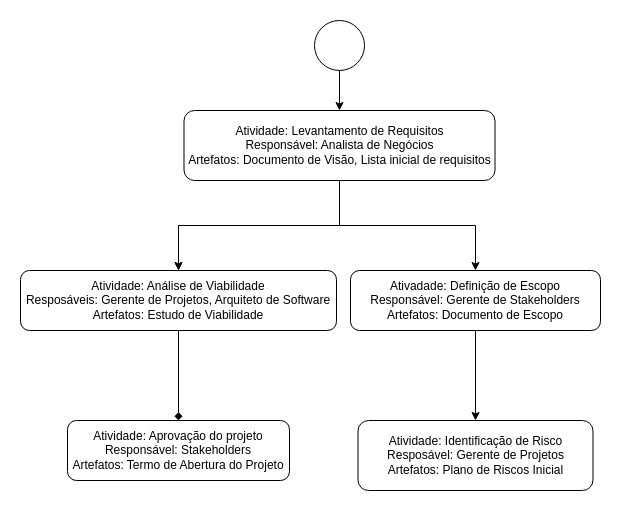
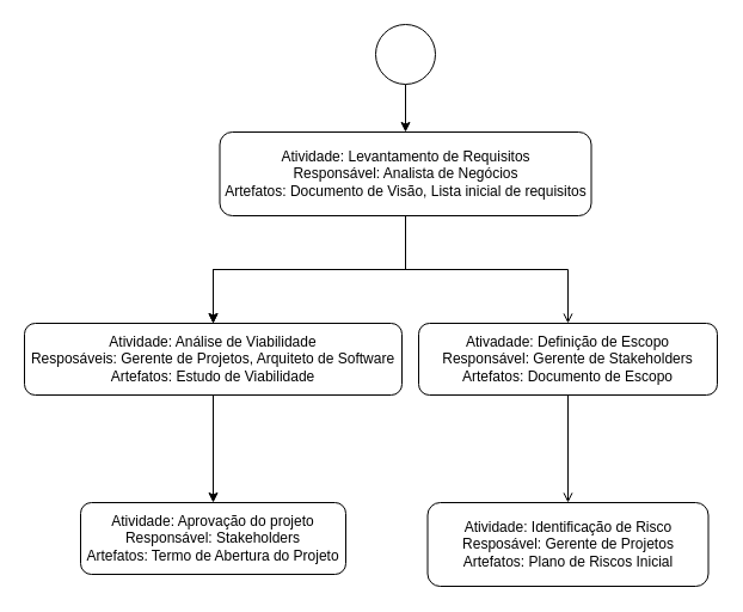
  <mxCell id="0" />
  <mxCell id="1" parent="0" />
  <mxCell id="2" value="" style="edgeStyle=orthogonalEdgeStyle;rounded=0;orthogonalLoop=1;jettySize=auto;html=1;" parent="1" source="3" target="7" edge="1"><mxGeometry relative="1" as="geometry" /></mxCell>
  <mxCell id="3" value="" style="ellipse;whiteSpace=wrap;html=1;aspect=fixed;" parent="1" vertex="1"><mxGeometry x="314" y="20" width="50" height="50" as="geometry" /></mxCell>
  <mxCell id="4" value="" style="edgeStyle=orthogonalEdgeStyle;rounded=0;orthogonalLoop=1;jettySize=auto;html=1;" parent="1" source="7" target="9" edge="1"><mxGeometry relative="1" as="geometry" /></mxCell>
  <mxCell id="5" value="" style="edgeStyle=orthogonalEdgeStyle;rounded=0;orthogonalLoop=1;jettySize=auto;html=1;" parent="1" source="7" target="9" edge="1"><mxGeometry relative="1" as="geometry" /></mxCell>
- <mxCell id="6" value="" style="edgeStyle=orthogonalEdgeStyle;rounded=0;orthogonalLoop=1;jettySize=auto;html=1;" parent="1" source="7" target="11" edge="1"><mxGeometry relative="1" as="geometry" /></mxCell>
+ <mxCell id="6" value="" style="edgeStyle=orthogonalEdgeStyle;rounded=0;orthogonalLoop=1;jettySize=auto;html=1;endArrow=open;" parent="1" source="7" target="11" edge="1"><mxGeometry relative="1" as="geometry" /></mxCell>
  <mxCell id="7" value="Atividade: Levantamento de Requisitos&lt;div&gt;&lt;span style=&quot;background-color: transparent; color: light-dark(rgb(0, 0, 0), rgb(255, 255, 255));&quot;&gt;Responsável: Analista de Negócios&lt;/span&gt;&lt;br&gt;&lt;span style=&quot;background-color: transparent; color: light-dark(rgb(0, 0, 0), rgb(255, 255, 255));&quot;&gt;Artefatos: Documento de Visão, Lista inicial de requisitos&lt;/span&gt;&lt;/div&gt;" style="rounded=1;whiteSpace=wrap;html=1;" parent="1" vertex="1"><mxGeometry x="183.5" y="110" width="311" height="70" as="geometry" /></mxCell>
- <mxCell id="8" value="" style="edgeStyle=orthogonalEdgeStyle;rounded=0;orthogonalLoop=1;jettySize=auto;html=1;endArrow=diamond;" parent="1" source="9" target="12" edge="1"><mxGeometry relative="1" as="geometry" /></mxCell>
+ <mxCell id="8" value="" style="edgeStyle=orthogonalEdgeStyle;rounded=0;orthogonalLoop=1;jettySize=auto;html=1;" parent="1" source="9" target="12" edge="1"><mxGeometry relative="1" as="geometry" /></mxCell>
  <mxCell id="9" value="Atividade: Análise de Viabilidade&lt;div&gt;Resposáveis: Gerente de Projetos, Arquiteto de Software&lt;/div&gt;&lt;div&gt;Artefatos: Estudo de Viabilidade&lt;/div&gt;" style="whiteSpace=wrap;html=1;rounded=1;" parent="1" vertex="1"><mxGeometry x="20" y="270" width="316" height="60" as="geometry" /></mxCell>
- <mxCell id="10" value="" style="edgeStyle=orthogonalEdgeStyle;rounded=0;orthogonalLoop=1;jettySize=auto;html=1;" parent="1" source="11" target="13" edge="1"><mxGeometry relative="1" as="geometry" /></mxCell>
+ <mxCell id="10" value="" style="edgeStyle=orthogonalEdgeStyle;rounded=0;orthogonalLoop=1;jettySize=auto;html=1;endArrow=open;" parent="1" source="11" target="13" edge="1"><mxGeometry relative="1" as="geometry" /></mxCell>
  <mxCell id="11" value="Ativadade: Definição de Escopo&lt;div&gt;Responsável: Gerente de Stakeholders&lt;br&gt;Artefatos: Documento de Escopo&lt;/div&gt;" style="whiteSpace=wrap;html=1;rounded=1;" parent="1" vertex="1"><mxGeometry x="350" y="270" width="250" height="60" as="geometry" /></mxCell>
  <mxCell id="12" value="Atividade: Aprovação do projeto&lt;br&gt;Responsável: Stakeholders&lt;br&gt;Artefatos: Termo de Abertura do Projeto" style="whiteSpace=wrap;html=1;rounded=1;" parent="1" vertex="1"><mxGeometry x="67" y="420" width="222" height="60" as="geometry" /></mxCell>
  <mxCell id="13" value="Atividade: Identificação de Risco&lt;br&gt;Resposável: Gerente de Projetos&lt;br&gt;Artefatos: Plano de Riscos Inicial" style="whiteSpace=wrap;html=1;rounded=1;" parent="1" vertex="1"><mxGeometry x="357.5" y="420" width="235" height="70" as="geometry" /></mxCell>
